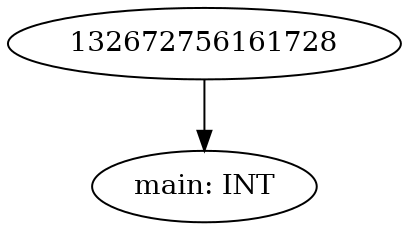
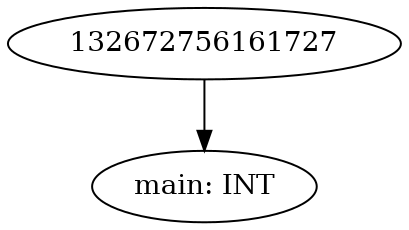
  digraph {
    n1 [label="main: INT"]
-   132672756161728
+   132672756161728 [label=132672756161727]
    132672756161728 -> n1
  }
